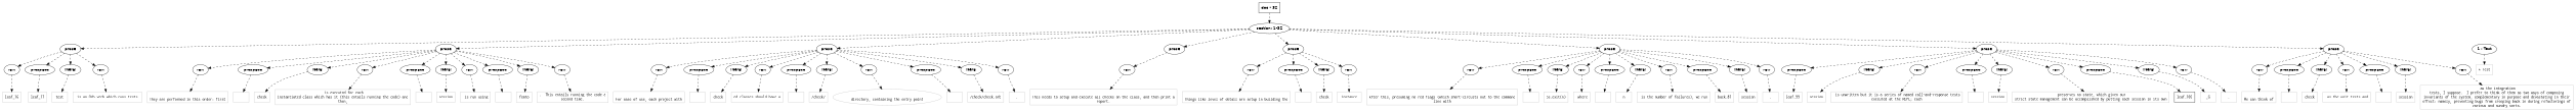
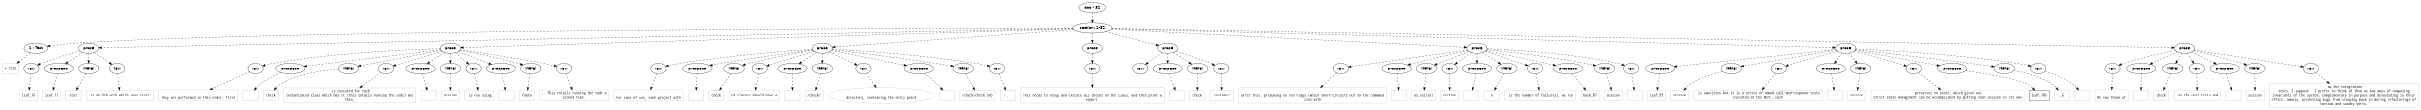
  digraph {
    node [fontname=Helvetica]
    edge [style=dashed]
    n1 [label="section: 1-32"]
    n2 [label="1 : Test"]
    n3 [label=prose]
    n4 [label=prose]
    n5 [label=prose]
    n6 [label=prose]
    n7 [label=prose]
    n8 [label=prose]
    n9 [label=prose]
    n10 [label=prose]
    n11 [label=raw]
    n12 [label=prespace]
    n13 [label=literal]
    n14 [label=raw]
    n15 [label=raw]
    n16 [label=prespace]
    n17 [label=literal]
    n18 [label=raw]
    n19 [label=prespace]
    n20 [label=literal]
    n21 [label=raw]
    n22 [label=prespace]
    n23 [label=literal]
    n24 [label=raw]
    n25 [label=raw]
    n26 [label=prespace]
    n27 [label=literal]
    n28 [label=raw]
    n29 [label=prespace]
    n30 [label=literal]
    n31 [label=raw]
    n32 [label=prespace]
    n33 [label=literal]
    n34 [label=raw]
    n35 [label=raw]
    n36 [label=raw]
    n37 [label=prespace]
    n38 [label=literal]
    n39 [label=raw]
    n40 [label=raw]
    n41 [label=prespace]
    n42 [label=literal]
    n43 [label=raw]
    n44 [label=prespace]
    n45 [label=literal]
    n46 [label=raw]
    n47 [label=prespace]
    n48 [label=literal]
    n49 [label=raw]
    n50 [label=prespace]
    n51 [label=literal]
    n52 [label=raw]
    n53 [label=prespace]
    n54 [label=literal]
    n55 [label=raw]
    n56 [label=prespace]
    n57 [label=literal]
    n58 [label=raw]
    n59 [label=raw]
    n60 [label=prespace]
    n61 [label=literal]
    n62 [label=raw]
    n63 [label=prespace]
    n64 [label=literal]
    n65 [label=raw]
    n66 [color=Gray fontname=Inconsolata label="* Test" shape=rectangle]
    leaf_16 [color=Gray fontname=Inconsolata shape=rectangle]
    leaf_17 [color=Gray fontname=Inconsolata shape=rectangle]
    n69 [color=Gray fontname=Inconsolata label=test shape=rectangle]
    n70 [color=Gray fontname=Inconsolata label=" is an Orb verb which runs tests.\n" shape=rectangle]
    n71 [color=Gray fontname=Inconsolata label="\nThey are performed in this order: first" shape=rectangle]
    n72 [color=Gray fontname=Inconsolata label=" " shape=rectangle]
    n73 [color=Gray fontname=Inconsolata label=check shape=rectangle]
    n74 [color=Gray fontname=Inconsolata label=" is executed for each\ninstantiated class which has it (this entails running the code) and\nthen," shape=rectangle]
    n75 [color=Gray fontname=Inconsolata label=" " shape=rectangle]
    n76 [color=Gray fontname=Inconsolata label=session shape=rectangle]
    n77 [color=Gray fontname=Inconsolata label=" is run using" shape=rectangle]
    n78 [color=Gray fontname=Inconsolata label=" " shape=rectangle]
    n79 [color=Gray fontname=Inconsolata label=femto shape=rectangle]
    n80 [color=Gray fontname=Inconsolata label=".  This entails running the code a\nsecond time.\n" shape=rectangle]
    n81 [color=Gray fontname=Inconsolata label="\nFor ease of use, each project with" shape=rectangle]
    n82 [color=Gray fontname=Inconsolata label=" " shape=rectangle]
    n83 [color=Gray fontname=Inconsolata label=check shape=rectangle]
    n84 [color=Gray fontname=Inconsolata label="ed classes should have a" shape=rectangle]
    n85 [color=Gray fontname=Inconsolata label=" " shape=rectangle]
    n86 [color=Gray fontname=Inconsolata label="/check/" shape=rectangle]
    n87 [color=Gray fontname=Inconsolata label="\ndirectory, containing the entry point" shape=ellipse]
    n88 [color=Gray fontname=Inconsolata label=" " shape=rectangle]
    n89 [color=Gray fontname=Inconsolata label="/check/check.orb" shape=rectangle]
    n90 [color=Gray fontname=Inconsolata label=".\n" shape=rectangle]
    n91 [color=Gray fontname=Inconsolata label="\nThis needs to setup and execute all checks on the class, and then print a\nreport.\n" shape=rectangle]
-   n92 [color=Gray fontname=Inconsolata label="\nThings like level of detail are setup in building the" shape=rectangle]
    n93 [color=Gray fontname=Inconsolata label=" " shape=rectangle]
    n94 [color=Gray fontname=Inconsolata label=check shape=rectangle]
    n95 [color=Gray fontname=Inconsolata label=" instance.\n" shape=rectangle]
    n96 [color=Gray fontname=Inconsolata label="\nAfter this, presuming no red flags (which short-circuits out to the command\nline with" shape=rectangle]
    n97 [color=Gray fontname=Inconsolata label=" " shape=rectangle]
    n98 [color=Gray fontname=Inconsolata label="os.exit(n)" shape=rectangle]
-   n99 [color=Gray fontname=Inconsolata label=" where" shape=rectangle]
+   n99 [color=Gray fontname=Inconsolata label=section shape=rectangle]
    n100 [color=Gray fontname=Inconsolata label=" " shape=rectangle]
    n101 [color=Gray fontname=Inconsolata label=n shape=rectangle]
    n102 [color=Gray fontname=Inconsolata label=" is the number of failures), we run" shape=rectangle]
    n103 [color=Gray fontname=Inconsolata label=back_87 shape=rectangle]
    n104 [color=Gray fontname=Inconsolata label=session shape=rectangle]
    n105 [color=Gray fontname=Inconsolata label=".\n" shape=rectangle]
    leaf_99 [color=Gray fontname=Inconsolata shape=rectangle]
    n107 [color=Gray fontname=Inconsolata label=session shape=rectangle]
    n108 [color=Gray fontname=Inconsolata label=" is unwritten but it is a series of named call-and-response tests\nexecuted at the REPL; each" shape=rectangle]
    n109 [color=Gray fontname=Inconsolata label=" " shape=rectangle]
    n110 [color=Gray fontname=Inconsolata label=session shape=rectangle]
    n111 [color=Gray fontname=Inconsolata label=" preserves no state, which given our\nstrict state management can be accomplished by putting each session in its own" shape=rectangle]
    leaf_105 [color=black fontname=Inconsolata shape=rectangle]
    n113 [color=Gray fontname=Inconsolata label=_G shape=rectangle]
    n114 [color=Gray fontname=Inconsolata label=".\n" shape=rectangle]
    n115 [color=Gray fontname=Inconsolata label="\nWe can think of" shape=rectangle]
    n116 [color=Gray fontname=Inconsolata label=" " shape=rectangle]
    n117 [color=Gray fontname=Inconsolata label=check shape=rectangle]
    n118 [color=Gray fontname=Inconsolata label=" as the unit tests and" shape=rectangle]
    n119 [color=Gray fontname=Inconsolata label=" " shape=rectangle]
    n120 [color=Gray fontname=Inconsolata label=session shape=rectangle]
    n121 [color=Gray fontname=Inconsolata label=" as the integration\ntests, I suppose.  I prefer to think of them as two ways of composing\ninvariants of the system, complementary in purpose and devastating in their\neffect: namely, preventing bugs from creeping back in during refactorings of\nvarious and sundry sorts." shape=rectangle]
-   n122 [label="doc - 32" shape=box]
+   n122 [label="doc - 32"]
    subgraph sub_1 {
      rank=same
      n1
    }
    subgraph sub_2 {
      rank=same
      n2
      n3
      n4
      n5
      n6
      n7
      n8
      n9
      n10
    }
    subgraph sub_3 {
      rank=same
      n11
      n12
      n13
      n14
    }
    subgraph sub_4 {
      rank=same
      n15
      n16
      n17
      n18
      n19
      n20
      n21
      n22
      n23
      n24
    }
    subgraph sub_5 {
      rank=same
      n25
      n26
      n27
      n28
      n29
      n30
      n31
      n32
      n33
      n34
    }
    subgraph sub_6 {
      rank=same
      n35
    }
    subgraph sub_7 {
      rank=same
      n36
      n37
      n38
      n39
    }
    subgraph sub_8 {
      rank=same
      n40
      n41
      n42
      n43
      n44
      n45
      n46
      n47
      n48
      n49
    }
    subgraph sub_9 {
      rank=same
      n50
      n51
      n52
      n53
      n54
      n55
      n56
      n57
      n58
    }
    subgraph sub_10 {
      rank=same
      n59
      n60
      n61
      n62
      n63
      n64
      n65
    }
+   n1 -> n2
    n1 -> n3
    n1 -> n4
    n1 -> n5
    n1 -> n6
    n1 -> n7
    n1 -> n8
    n1 -> n9
    n1 -> n10
    n2 -> n66
    n3 -> n11
    n3 -> n12
    n3 -> n13
    n3 -> n14
    n4 -> n15
    n4 -> n16
    n4 -> n17
    n4 -> n18
    n4 -> n19
    n4 -> n20
    n4 -> n21
    n4 -> n22
    n4 -> n23
    n4 -> n24
    n5 -> n25
    n5 -> n26
    n5 -> n27
    n5 -> n28
    n5 -> n29
    n5 -> n30
    n5 -> n31
    n5 -> n32
    n5 -> n33
    n5 -> n34
    n6 -> n35
    n7 -> n36
    n7 -> n37
    n7 -> n38
    n7 -> n39
    n8 -> n40
    n8 -> n41
    n8 -> n42
    n8 -> n43
    n8 -> n44
    n8 -> n45
    n8 -> n46
    n8 -> n47
    n8 -> n48
    n8 -> n49
    n9 -> n50
    n9 -> n51
    n9 -> n52
    n9 -> n53
    n9 -> n54
    n9 -> n55
    n9 -> n56
    n9 -> n57
    n9 -> n58
    n10 -> n59
    n10 -> n60
    n10 -> n61
    n10 -> n62
    n10 -> n63
    n10 -> n64
    n10 -> n65
    n11 -> leaf_16
    n12 -> leaf_17
    n13 -> n69
    n14 -> n70
    n15 -> n71
    n16 -> n72
    n17 -> n73
    n18 -> n74
    n19 -> n75
    n20 -> n76
    n21 -> n77
    n22 -> n78
    n23 -> n79
    n24 -> n80
    n25 -> n81
    n26 -> n82
    n27 -> n83
    n28 -> n84
    n29 -> n85
    n30 -> n86
    n31 -> n87
    n32 -> n88
    n33 -> n89
    n34 -> n90
    n35 -> n91
-   n36 -> n92
    n37 -> n93
    n38 -> n94
    n39 -> n95
    n40 -> n96
    n41 -> n97
    n42 -> n98
    n43 -> n99
    n44 -> n100
    n45 -> n101
    n46 -> n102
    n47 -> n103
    n48 -> n104
    n49 -> n105
    n50 -> leaf_99
    n51 -> n107
    n52 -> n108
    n53 -> n109
    n54 -> n110
    n55 -> n111
    n56 -> leaf_105
    n57 -> n113
    n58 -> n114
    n59 -> n115
    n60 -> n116
    n61 -> n117
    n62 -> n118
    n63 -> n119
    n64 -> n120
    n65 -> n121
    n122 -> n1
  }
